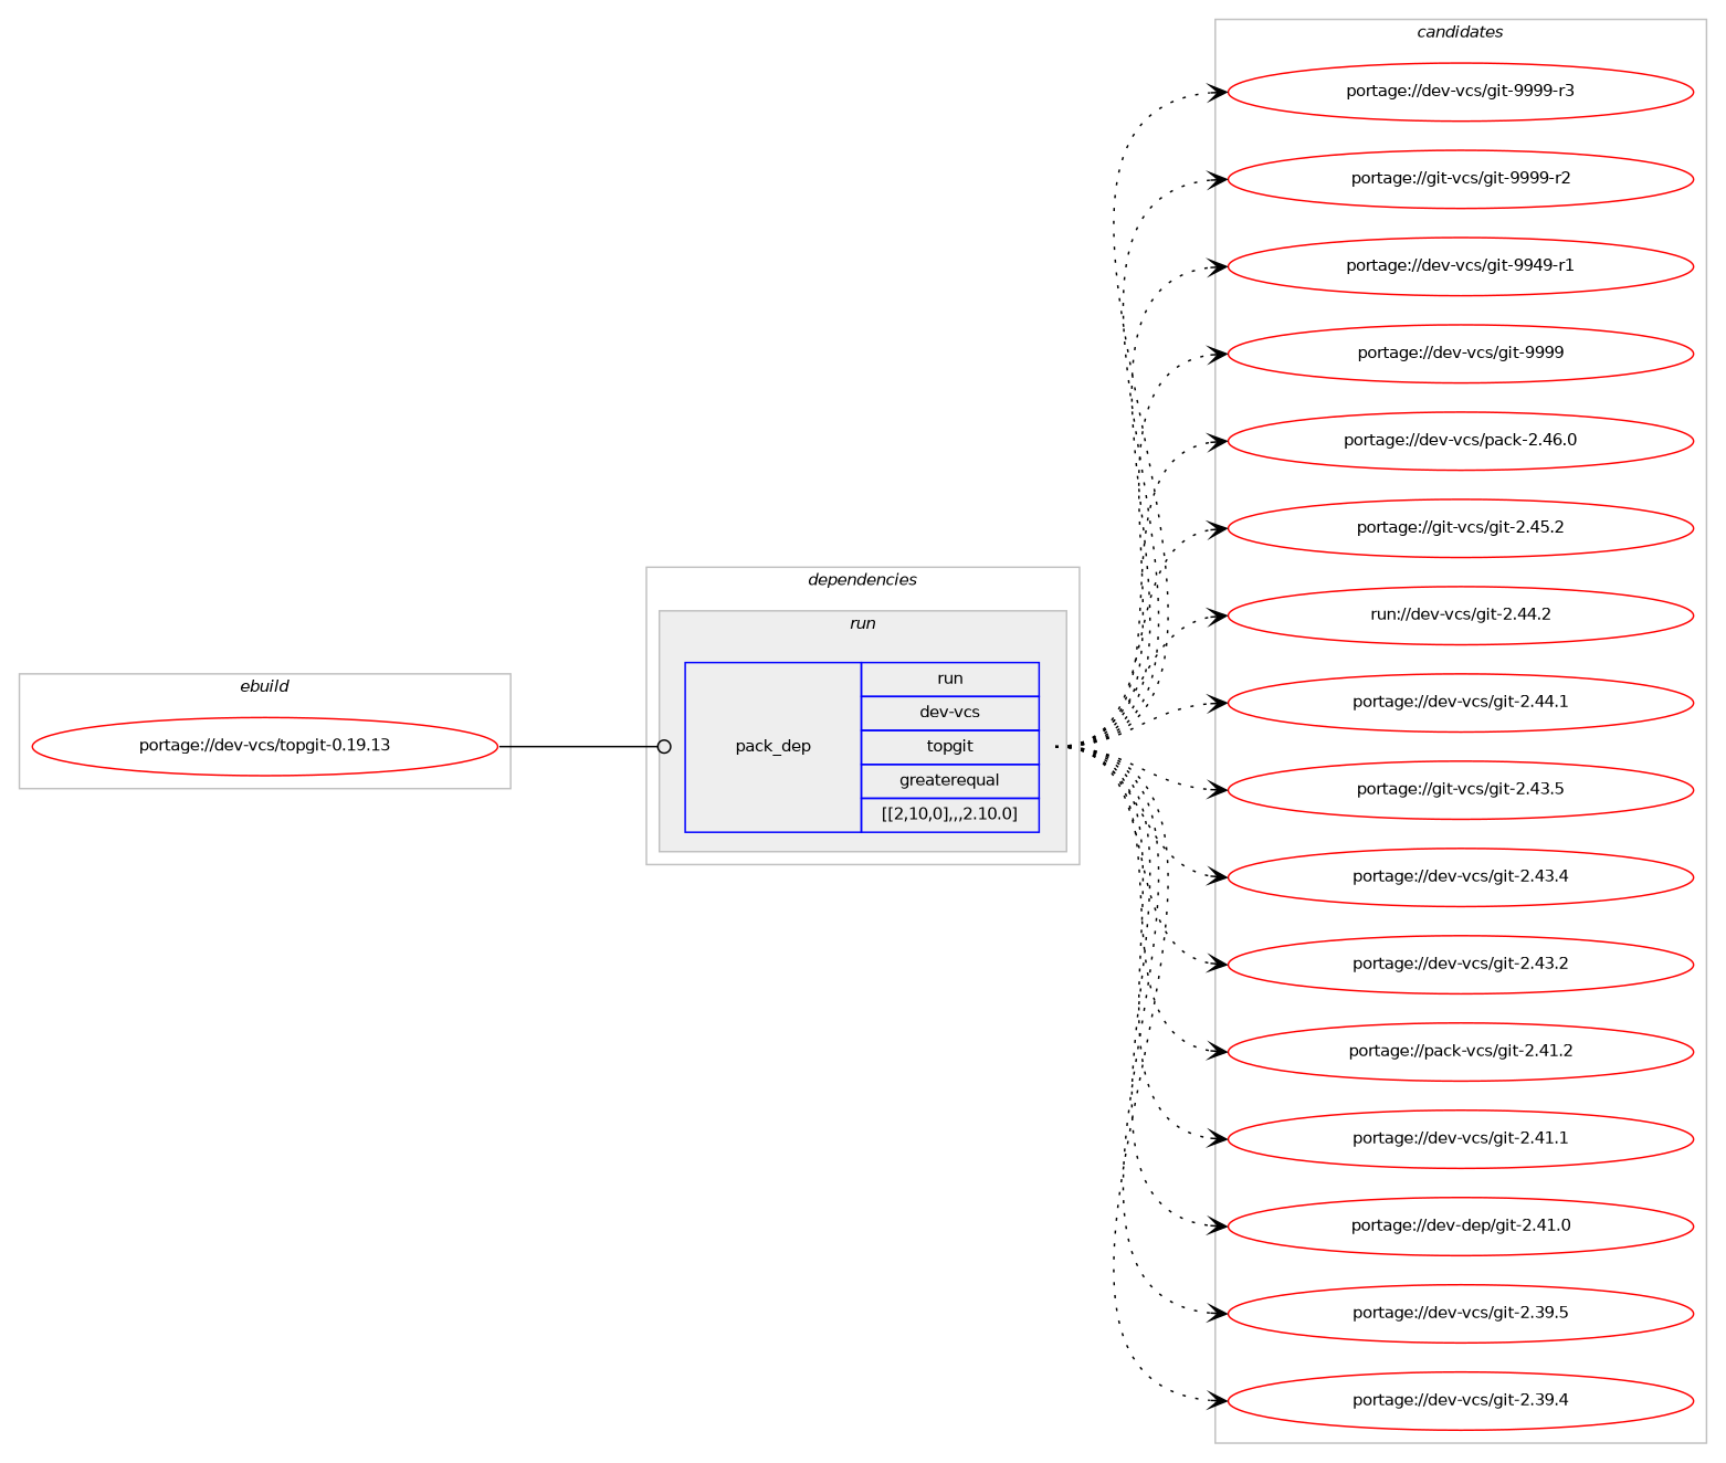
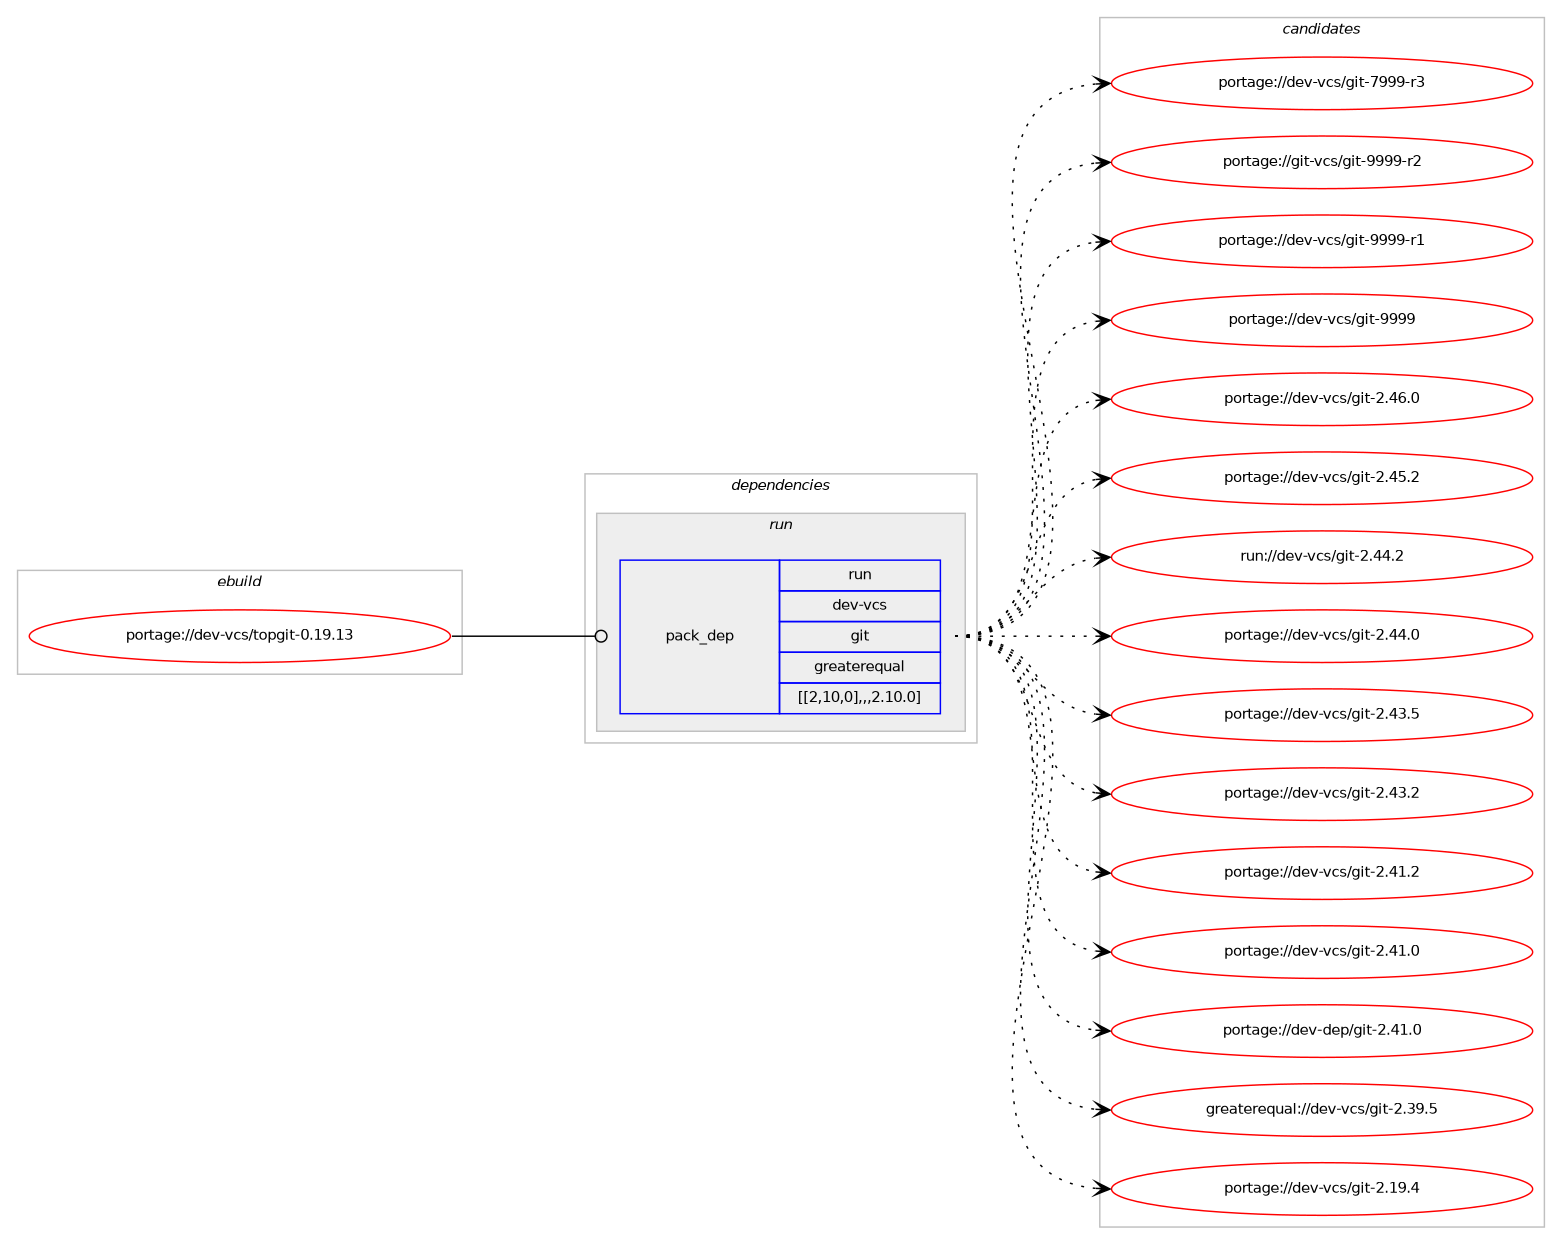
  digraph {
    compound=true
    concentrate=true
    fontname=Helvetica
    fontsize=10
    newrank=true
    rankdir=LR
    ranksep=1.5
    node [color=red fontname=Helvetica fontsize=10]
    edge [arrowhead=vee headport=w style=dotted tailport=e weight=100]
    n1 [label="portage://dev-vcs/topgit-0.19.13" width=4]
-   n2 [color=blue label=<<TABLE BORDER="0" CELLBORDER="1" CELLSPACING="0" CELLPADDING="4" WIDTH="220"><TR><TD ROWSPAN="6" CELLPADDING="30">pack_dep</TD></TR><TR><TD WIDTH="110">run</TD></TR><TR><TD>dev-vcs</TD></TR><TR><TD>topgit</TD></TR><TR><TD>greaterequal</TD></TR><TR><TD>[[2,10,0],,,2.10.0]</TD></TR></TABLE>> shape=none]
-   n3 [label="portage://dev-vcs/git-9999-r3" width=4]
+   n2 [color=blue label=<<TABLE BORDER="0" CELLBORDER="1" CELLSPACING="0" CELLPADDING="4" WIDTH="220"><TR><TD ROWSPAN="6" CELLPADDING="30">pack_dep</TD></TR><TR><TD WIDTH="110">run</TD></TR><TR><TD>dev-vcs</TD></TR><TR><TD>git</TD></TR><TR><TD>greaterequal</TD></TR><TR><TD>[[2,10,0],,,2.10.0]</TD></TR></TABLE>> shape=none]
+   n3 [label="portage://dev-vcs/git-7999-r3" width=4]
    n4 [label="portage://git-vcs/git-9999-r2" width=4]
-   n5 [label="portage://dev-vcs/git-9949-r1" width=4]
+   n5 [label="portage://dev-vcs/git-9999-r1" width=4]
    n6 [label="portage://dev-vcs/git-9999" width=4]
-   n7 [label="portage://dev-vcs/pack-2.46.0" width=4]
-   n8 [label="portage://git-vcs/git-2.45.2" width=4]
+   n7 [label="portage://dev-vcs/git-2.46.0" width=4]
+   n8 [label="portage://dev-vcs/git-2.45.2" width=4]
    n9 [label="run://dev-vcs/git-2.44.2" width=4]
-   n10 [label="portage://dev-vcs/git-2.44.1" width=4]
-   n11 [label="portage://git-vcs/git-2.43.5" width=4]
-   n12 [label="portage://dev-vcs/git-2.43.4" width=4]
+   n10 [label="portage://dev-vcs/git-2.44.0" width=4]
+   n11 [label="portage://dev-vcs/git-2.43.5" width=4]
    n13 [label="portage://dev-vcs/git-2.43.2" width=4]
-   n14 [label="portage://pack-vcs/git-2.41.2" width=4]
-   n15 [label="portage://dev-vcs/git-2.41.1" width=4]
+   n14 [label="portage://dev-vcs/git-2.41.2" width=4]
+   n15 [label="portage://dev-vcs/git-2.41.0" width=4]
    n16 [label="portage://dev-dep/git-2.41.0" width=4]
-   n17 [label="portage://dev-vcs/git-2.39.5" width=4]
-   n18 [label="portage://dev-vcs/git-2.39.4" width=4]
+   n17 [label="greaterequal://dev-vcs/git-2.39.5" width=4]
+   n18 [label="portage://dev-vcs/git-2.19.4" width=4]
    subgraph cluster_1 {
      color=gray
      label=<<i>ebuild</i>>
      n1
    }
    subgraph cluster_2 {
      color=gray
      label=<<i>dependencies</i>>
      subgraph cluster_3 {
        color=gray
        fillcolor="#eeeeee"
        label=<<i>compile</i>>
        style=filled
      }
      subgraph cluster_4 {
        color=gray
        fillcolor="#eeeeee"
        label=<<i>compile and run</i>>
        style=filled
      }
      subgraph cluster_5 {
        color=gray
        fillcolor="#eeeeee"
        label=<<i>run</i>>
        style=filled
        subgraph sub_6 {
          color=gray
          fillcolor="#eeeeee"
          label=<<i>run</i>>
          style=filled
          n2
        }
      }
    }
    subgraph cluster_7 {
      color=gray
      label=<<i>candidates</i>>
      rank=same
      subgraph sub_8 {
        color=black
        label=<<i>candidates</i>>
        nodesep=1
        rank=same
        n3
        n4
        n5
        n6
        n7
        n8
        n9
        n10
        n11
-       n12
        n13
        n14
        n15
        n16
        n17
        n18
      }
    }
    n1 -> n2 [arrowhead=odot style=solid weight=20]
    n2 -> n3
    n2 -> n4
    n2 -> n5
    n2 -> n6
    n2 -> n7
    n2 -> n8
    n2 -> n9
    n2 -> n10
    n2 -> n11
-   n2 -> n12
    n2 -> n13
    n2 -> n14
    n2 -> n15
    n2 -> n16
    n2 -> n17
    n2 -> n18
  }
